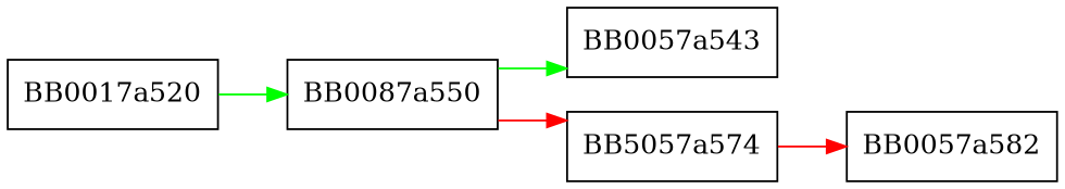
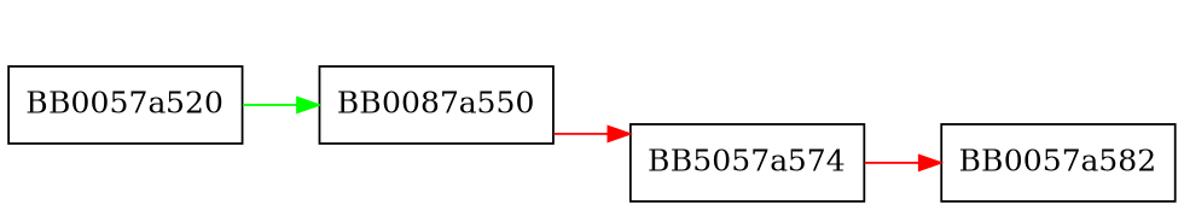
  digraph {
    rankdir=LR
    splines=ortho
    node [shape=box]
    edge [color=green]
    n1 [label=BB0087a550]
-   BB0057a520 [label=BB0017a520]
-   BB0057a543
+   BB0057a520
    n4 [label=BB5057a574]
    BB0057a582
-   n1 -> BB0057a543
    n1 -> n4 [color=red]
    BB0057a520 -> n1
    n4 -> BB0057a582 [color=red]
  }
